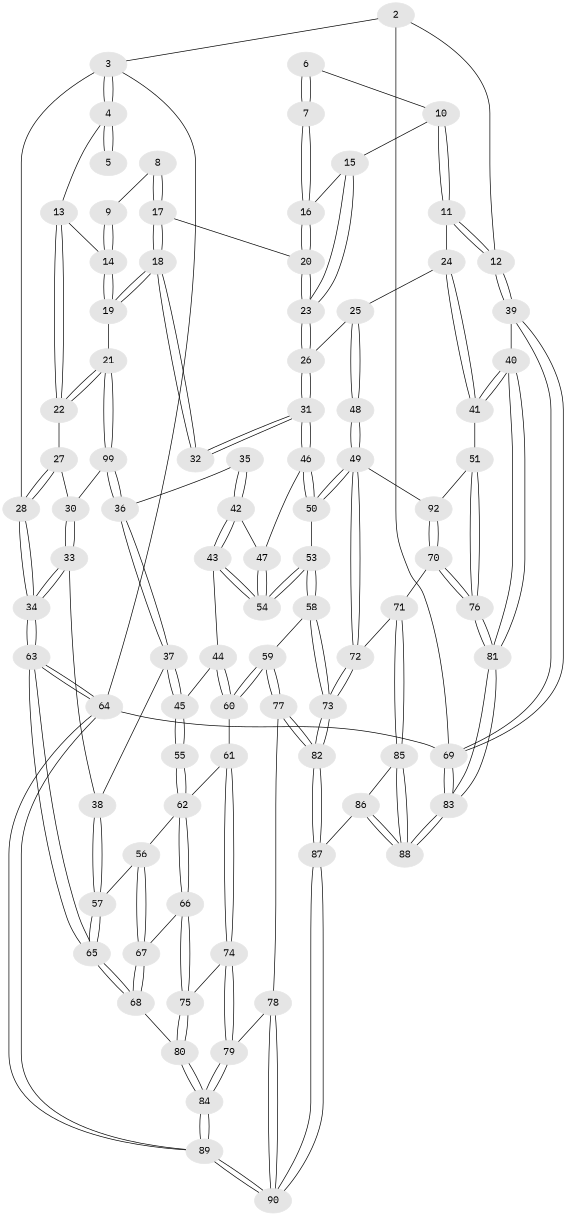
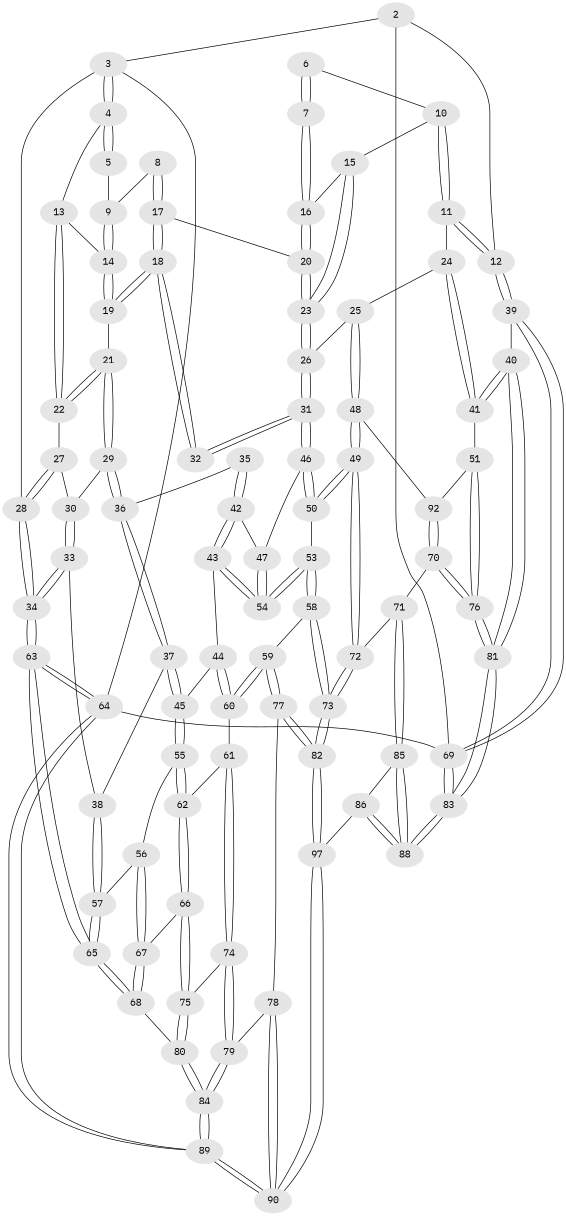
  graph {
    fontname="IBM Plex Mono"
    node [color=gray90 fontname="IBM Plex Mono" style=filled]
    edge [fontname="IBM Plex Mono"]
    2
    3
    12
    69
    6
    7
    10
    4
    28
    64
    39
    83
    5
    13
    34
    89
    9
    14
    22
    16
    11
    15
    8
    17
    20
    18
    19
    24
    23
    25
    41
    40
    27
    21
    26
    32
-   29 [label=99]
+   29
    30
    36
    31
    48
    51
    49
    n44 [label=92]
    46
    33
    63
    37
    38
    47
    50
    35
    42
    57
    65
    43
    45
    55
    81
    76
    44
    54
    60
    61
    56
    62
    53
    72
    70
    73
    58
    71
    59
    67
    66
    68
    77
    82
    78
    74
    75
    79
    90
    80
    84
    88
    85
    86
-   87
+   87 [label=97]
    2 -- 3
    2 -- 12
    2 -- 69
    3 -- 4
    3 -- 4
    3 -- 28
    3 -- 64
    12 -- 39
    12 -- 39
    69 -- 83
    69 -- 83
    6 -- 7
    6 -- 7
    6 -- 10
    7 -- 16
    7 -- 16
    10 -- 11
    10 -- 11
    10 -- 15
    4 -- 5
    4 -- 5
    4 -- 13
    28 -- 34
    28 -- 34
    64 -- 69
    64 -- 89
    64 -- 89
    39 -- 69
    39 -- 69
    39 -- 40
    83 -- 88
    83 -- 88
+   5 -- 9
    13 -- 14
    13 -- 22
    13 -- 22
    34 -- 63
    34 -- 63
    89 -- 90
    89 -- 90
    9 -- 14
    9 -- 14
    14 -- 19
    14 -- 19
    22 -- 27
    16 -- 20
    16 -- 20
    11 -- 12
    11 -- 12
    11 -- 24
    15 -- 16
    15 -- 23
    15 -- 23
    8 -- 9
    8 -- 17
    8 -- 17
    17 -- 20
    17 -- 18
    17 -- 18
    20 -- 23
    20 -- 23
    18 -- 19
    18 -- 19
    18 -- 32
    18 -- 32
    19 -- 21
    24 -- 25
    24 -- 41
    24 -- 41
    23 -- 26
    23 -- 26
    25 -- 26
    25 -- 48
    25 -- 48
    41 -- 51
    40 -- 41
    40 -- 41
    40 -- 81
    40 -- 81
    27 -- 28
    27 -- 28
    27 -- 30
    21 -- 22
    21 -- 22
    21 -- 29
    21 -- 29
    26 -- 31
    26 -- 31
    29 -- 30
    29 -- 36
    29 -- 36
    30 -- 33
    30 -- 33
    36 -- 37
    36 -- 37
    31 -- 32
    31 -- 32
    31 -- 46
    31 -- 46
    48 -- 49
    48 -- 49
-   49 -- n44
+   48 -- n44
    51 -- n44
    51 -- 76
    51 -- 76
    49 -- 50
    49 -- 50
    49 -- 72
    49 -- 72
    n44 -- 70
    n44 -- 70
    46 -- 47
    46 -- 50
    46 -- 50
    33 -- 34
    33 -- 34
    33 -- 38
    63 -- 64
    63 -- 64
    63 -- 65
    63 -- 65
    37 -- 38
    37 -- 45
    37 -- 45
    38 -- 57
    38 -- 57
    47 -- 54
    47 -- 54
    50 -- 53
    35 -- 36
    35 -- 42
    35 -- 42
    42 -- 47
    42 -- 43
    42 -- 43
    57 -- 65
    57 -- 65
    65 -- 68
    65 -- 68
    43 -- 44
    43 -- 54
    43 -- 54
    45 -- 55
    45 -- 55
-   62 -- 56
+   55 -- 56
    55 -- 62
    55 -- 62
    81 -- 83
    81 -- 83
    76 -- 81
    76 -- 81
    44 -- 45
    44 -- 60
    44 -- 60
    60 -- 61
    61 -- 62
    61 -- 74
    61 -- 74
    56 -- 57
    56 -- 67
    56 -- 67
    62 -- 66
    62 -- 66
    53 -- 54
    53 -- 54
    53 -- 58
    53 -- 58
    72 -- 73
    72 -- 73
    70 -- 76
    70 -- 76
    70 -- 71
    73 -- 82
    73 -- 82
    58 -- 73
    58 -- 73
    58 -- 59
    71 -- 72
    71 -- 85
    71 -- 85
    59 -- 60
    59 -- 60
    59 -- 77
    59 -- 77
    67 -- 68
    67 -- 68
    66 -- 67
    66 -- 75
    66 -- 75
    68 -- 80
    77 -- 82
    77 -- 82
    77 -- 78
    82 -- 87
    82 -- 87
    78 -- 79
    78 -- 90
    78 -- 90
    74 -- 75
    74 -- 79
    74 -- 79
    75 -- 80
    75 -- 80
    79 -- 84
    79 -- 84
    80 -- 84
    80 -- 84
    84 -- 89
    84 -- 89
    85 -- 88
    85 -- 88
    85 -- 86
    86 -- 88
    86 -- 88
    86 -- 87
    87 -- 90
    87 -- 90
  }
